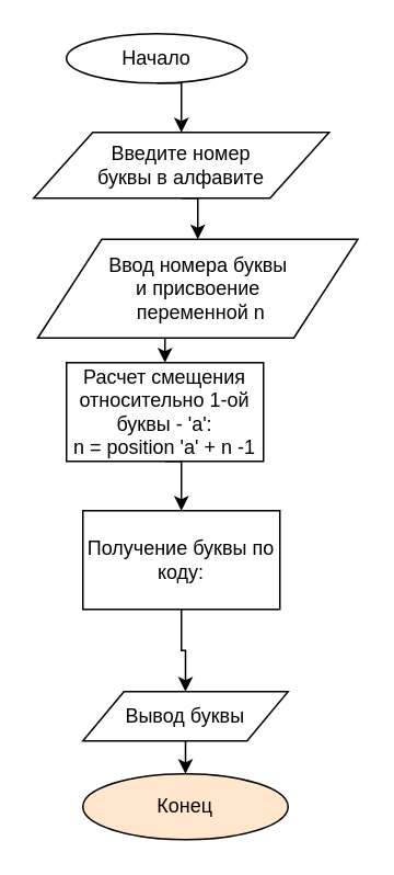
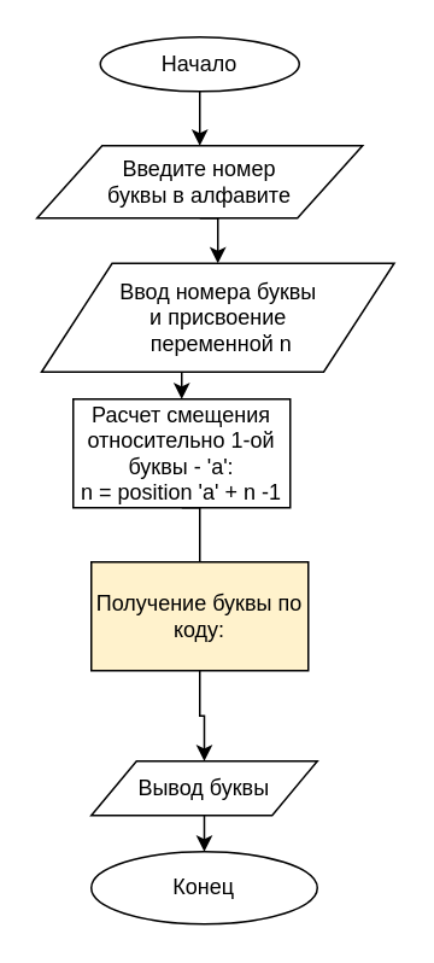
  <mxCell id="0" />
  <mxCell id="1" parent="0" />
  <mxCell id="2" style="edgeStyle=orthogonalEdgeStyle;rounded=0;orthogonalLoop=1;jettySize=auto;html=1;exitX=0.5;exitY=1;exitDx=0;exitDy=0;entryX=0.5;entryY=0;entryDx=0;entryDy=0;" parent="1" source="3" target="5" edge="1"><mxGeometry relative="1" as="geometry" /></mxCell>
- <mxCell id="3" value="Начало" style="ellipse;whiteSpace=wrap;html=1;" parent="1" vertex="1"><mxGeometry x="40" y="20" width="110" height="30" as="geometry" /></mxCell>
+ <mxCell id="3" value="Начало" style="ellipse;whiteSpace=wrap;html=1;" parent="1" vertex="1"><mxGeometry x="55" y="20" width="110" height="30" as="geometry" /></mxCell>
  <mxCell id="4" style="edgeStyle=orthogonalEdgeStyle;rounded=0;orthogonalLoop=1;jettySize=auto;html=1;exitX=0.5;exitY=1;exitDx=0;exitDy=0;entryX=0.5;entryY=0;entryDx=0;entryDy=0;" parent="1" source="5" target="7" edge="1"><mxGeometry relative="1" as="geometry" /></mxCell>
  <mxCell id="5" value="Введите номер &lt;br&gt;буквы в алфавите" style="shape=parallelogram;perimeter=parallelogramPerimeter;whiteSpace=wrap;html=1;" parent="1" vertex="1"><mxGeometry x="20" y="80" width="180" height="40" as="geometry" /></mxCell>
  <mxCell id="6" style="edgeStyle=orthogonalEdgeStyle;rounded=0;orthogonalLoop=1;jettySize=auto;html=1;exitX=0.5;exitY=1;exitDx=0;exitDy=0;entryX=0.5;entryY=0;entryDx=0;entryDy=0;" parent="1" source="7" target="9" edge="1"><mxGeometry relative="1" as="geometry" /></mxCell>
  <mxCell id="7" value="Ввод номера буквы &lt;br&gt;и присвоение&lt;br&gt;&amp;nbsp;переменной n" style="shape=parallelogram;perimeter=parallelogramPerimeter;whiteSpace=wrap;html=1;" parent="1" vertex="1"><mxGeometry x="22.5" y="145" width="195" height="60" as="geometry" /></mxCell>
- <mxCell id="8" style="edgeStyle=orthogonalEdgeStyle;rounded=0;orthogonalLoop=1;jettySize=auto;html=1;exitX=0.5;exitY=1;exitDx=0;exitDy=0;entryX=0.5;entryY=0;entryDx=0;entryDy=0;" parent="1" source="9" target="11" edge="1"><mxGeometry relative="1" as="geometry" /></mxCell>
+ <mxCell id="8" style="edgeStyle=orthogonalEdgeStyle;rounded=0;orthogonalLoop=1;jettySize=auto;html=1;exitX=0.5;exitY=1;exitDx=0;exitDy=0;entryX=0.5;entryY=0;entryDx=0;entryDy=0;endArrow=none;" parent="1" source="9" target="11" edge="1"><mxGeometry relative="1" as="geometry" /></mxCell>
  <mxCell id="9" value="Расчет смещения относительно 1-ой буквы - 'a':&lt;br&gt;n = position 'a' + n -1" style="rounded=0;whiteSpace=wrap;html=1;" parent="1" vertex="1"><mxGeometry x="40" y="220" width="120" height="60" as="geometry" /></mxCell>
  <mxCell id="10" style="edgeStyle=orthogonalEdgeStyle;rounded=0;orthogonalLoop=1;jettySize=auto;html=1;exitX=0.5;exitY=1;exitDx=0;exitDy=0;entryX=0.5;entryY=0;entryDx=0;entryDy=0;" parent="1" source="11" target="13" edge="1"><mxGeometry relative="1" as="geometry" /></mxCell>
- <mxCell id="11" value="Получение буквы по коду:" style="rounded=0;whiteSpace=wrap;html=1;" parent="1" vertex="1"><mxGeometry x="50" y="310" width="120" height="60" as="geometry" /></mxCell>
+ <mxCell id="11" value="Получение буквы по коду:" style="rounded=0;whiteSpace=wrap;html=1;fillColor=#fff2cc;" parent="1" vertex="1"><mxGeometry x="50" y="310" width="120" height="60" as="geometry" /></mxCell>
  <mxCell id="12" style="edgeStyle=orthogonalEdgeStyle;rounded=0;orthogonalLoop=1;jettySize=auto;html=1;exitX=0.5;exitY=1;exitDx=0;exitDy=0;entryX=0.5;entryY=0;entryDx=0;entryDy=0;" parent="1" source="13" target="14" edge="1"><mxGeometry relative="1" as="geometry" /></mxCell>
  <mxCell id="13" value="Вывод буквы" style="shape=parallelogram;perimeter=parallelogramPerimeter;whiteSpace=wrap;html=1;" parent="1" vertex="1"><mxGeometry x="50" y="420" width="125" height="30" as="geometry" /></mxCell>
- <mxCell id="14" value="Конец" style="ellipse;whiteSpace=wrap;html=1;fillColor=#ffe6cc;" parent="1" vertex="1"><mxGeometry x="50" y="470" width="125" height="40" as="geometry" /></mxCell>
+ <mxCell id="14" value="Конец" style="ellipse;whiteSpace=wrap;html=1;" parent="1" vertex="1"><mxGeometry x="50" y="470" width="125" height="40" as="geometry" /></mxCell>
